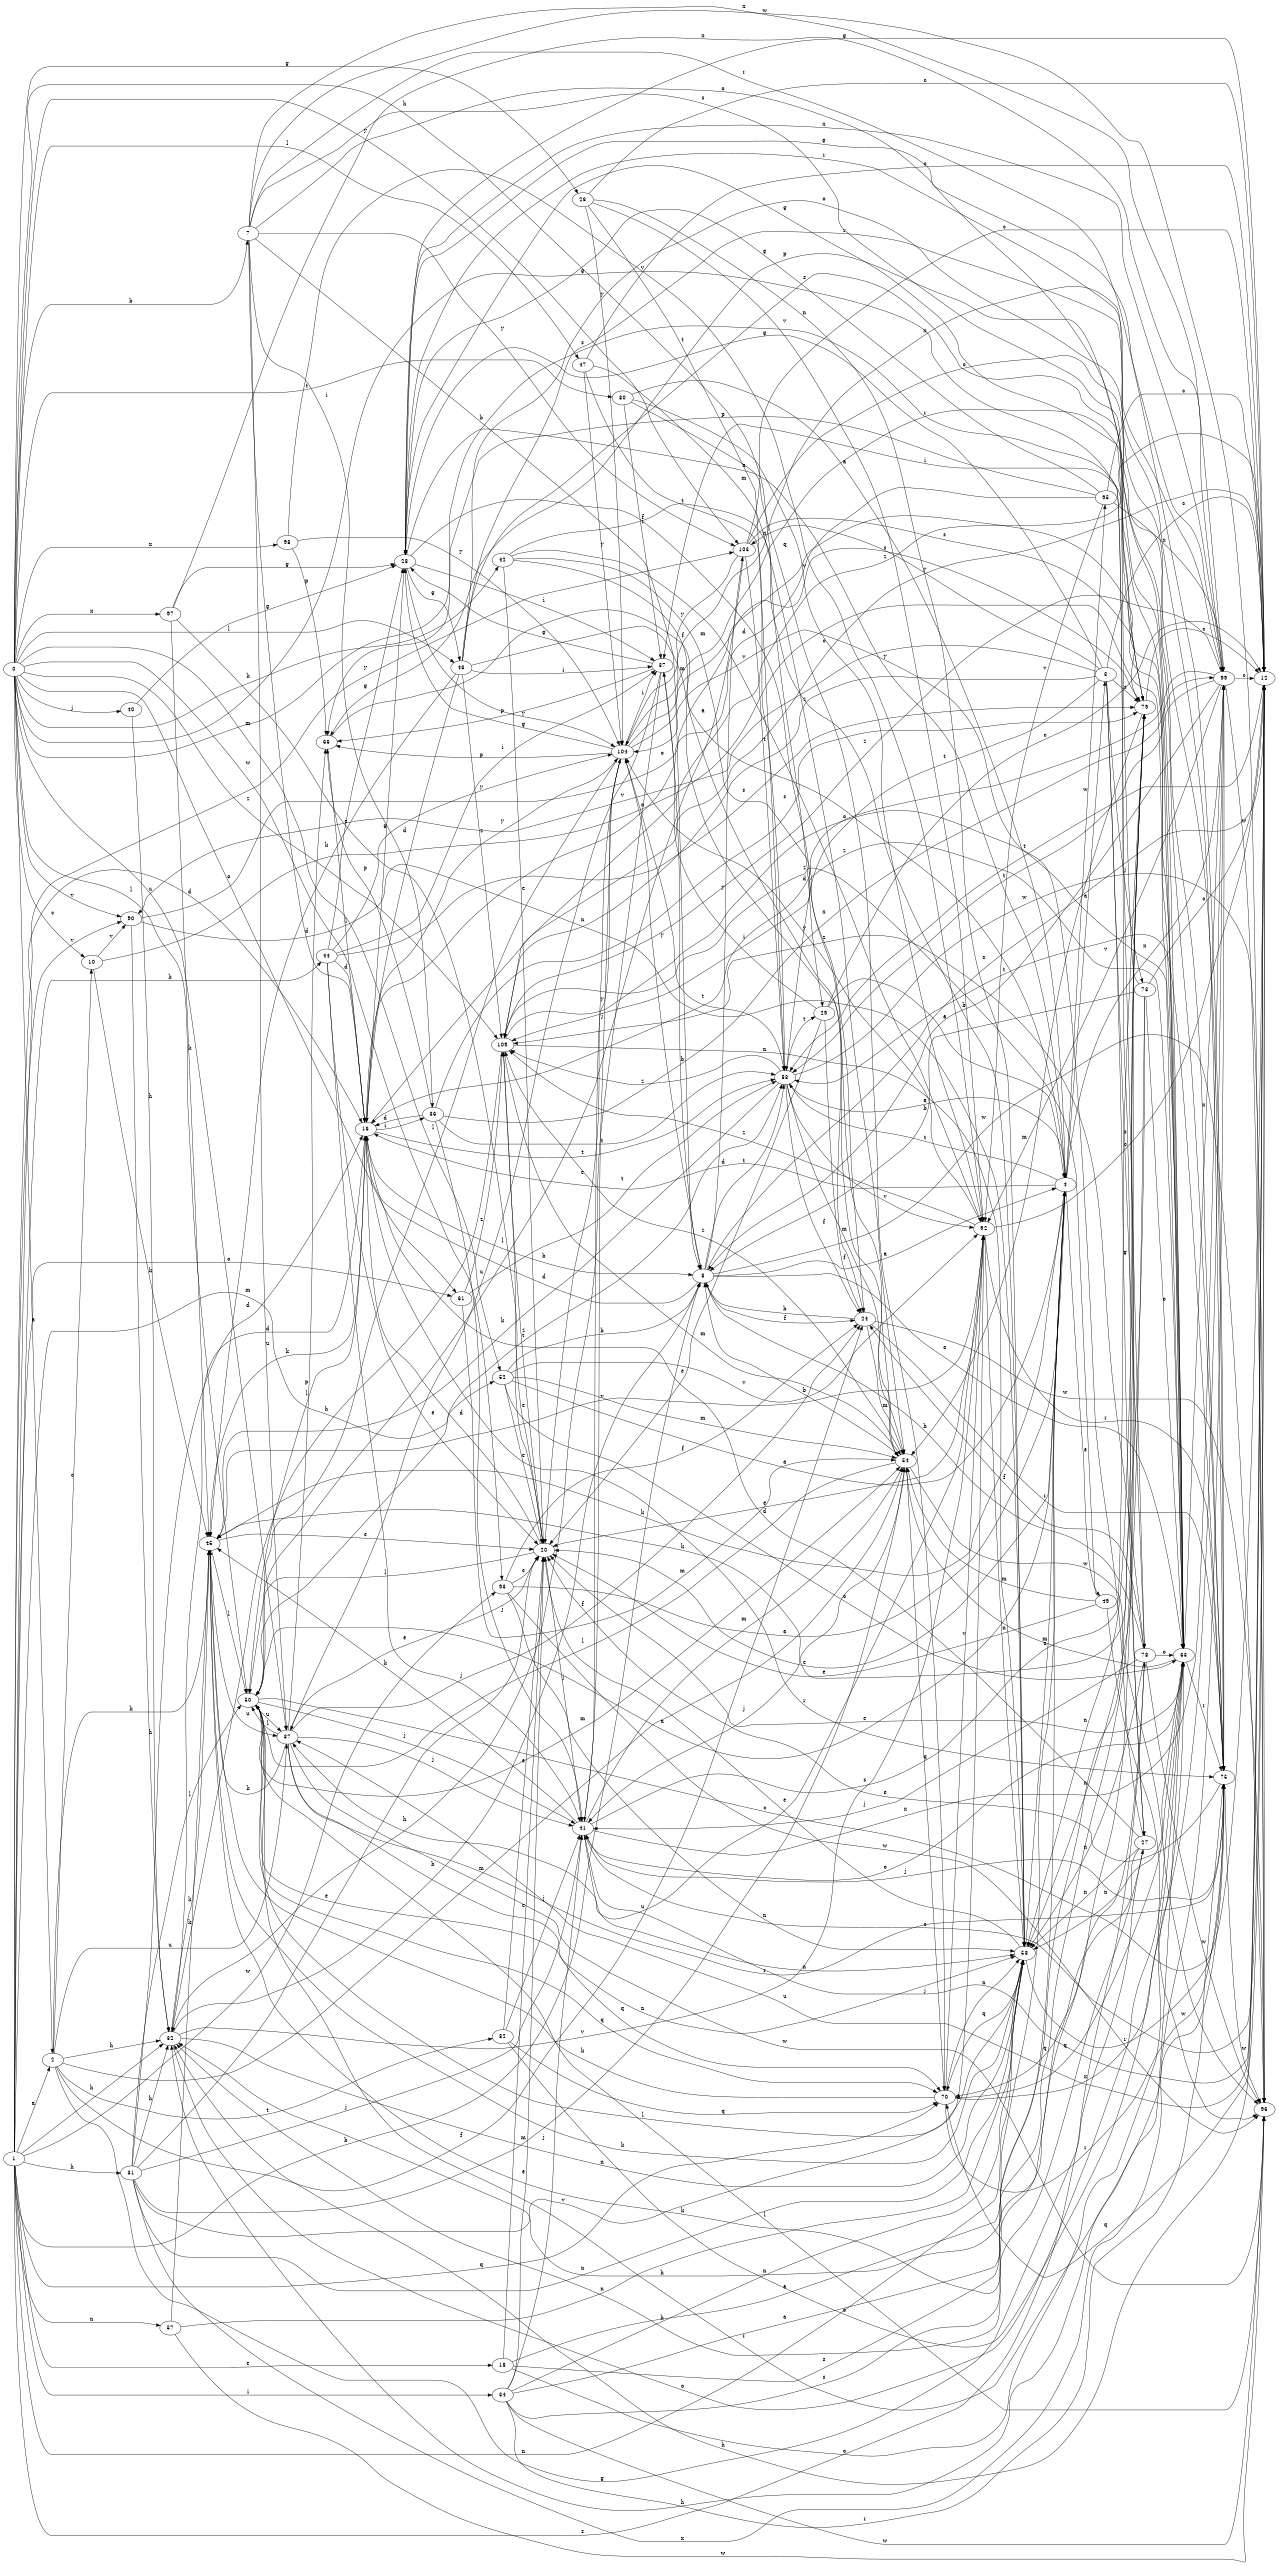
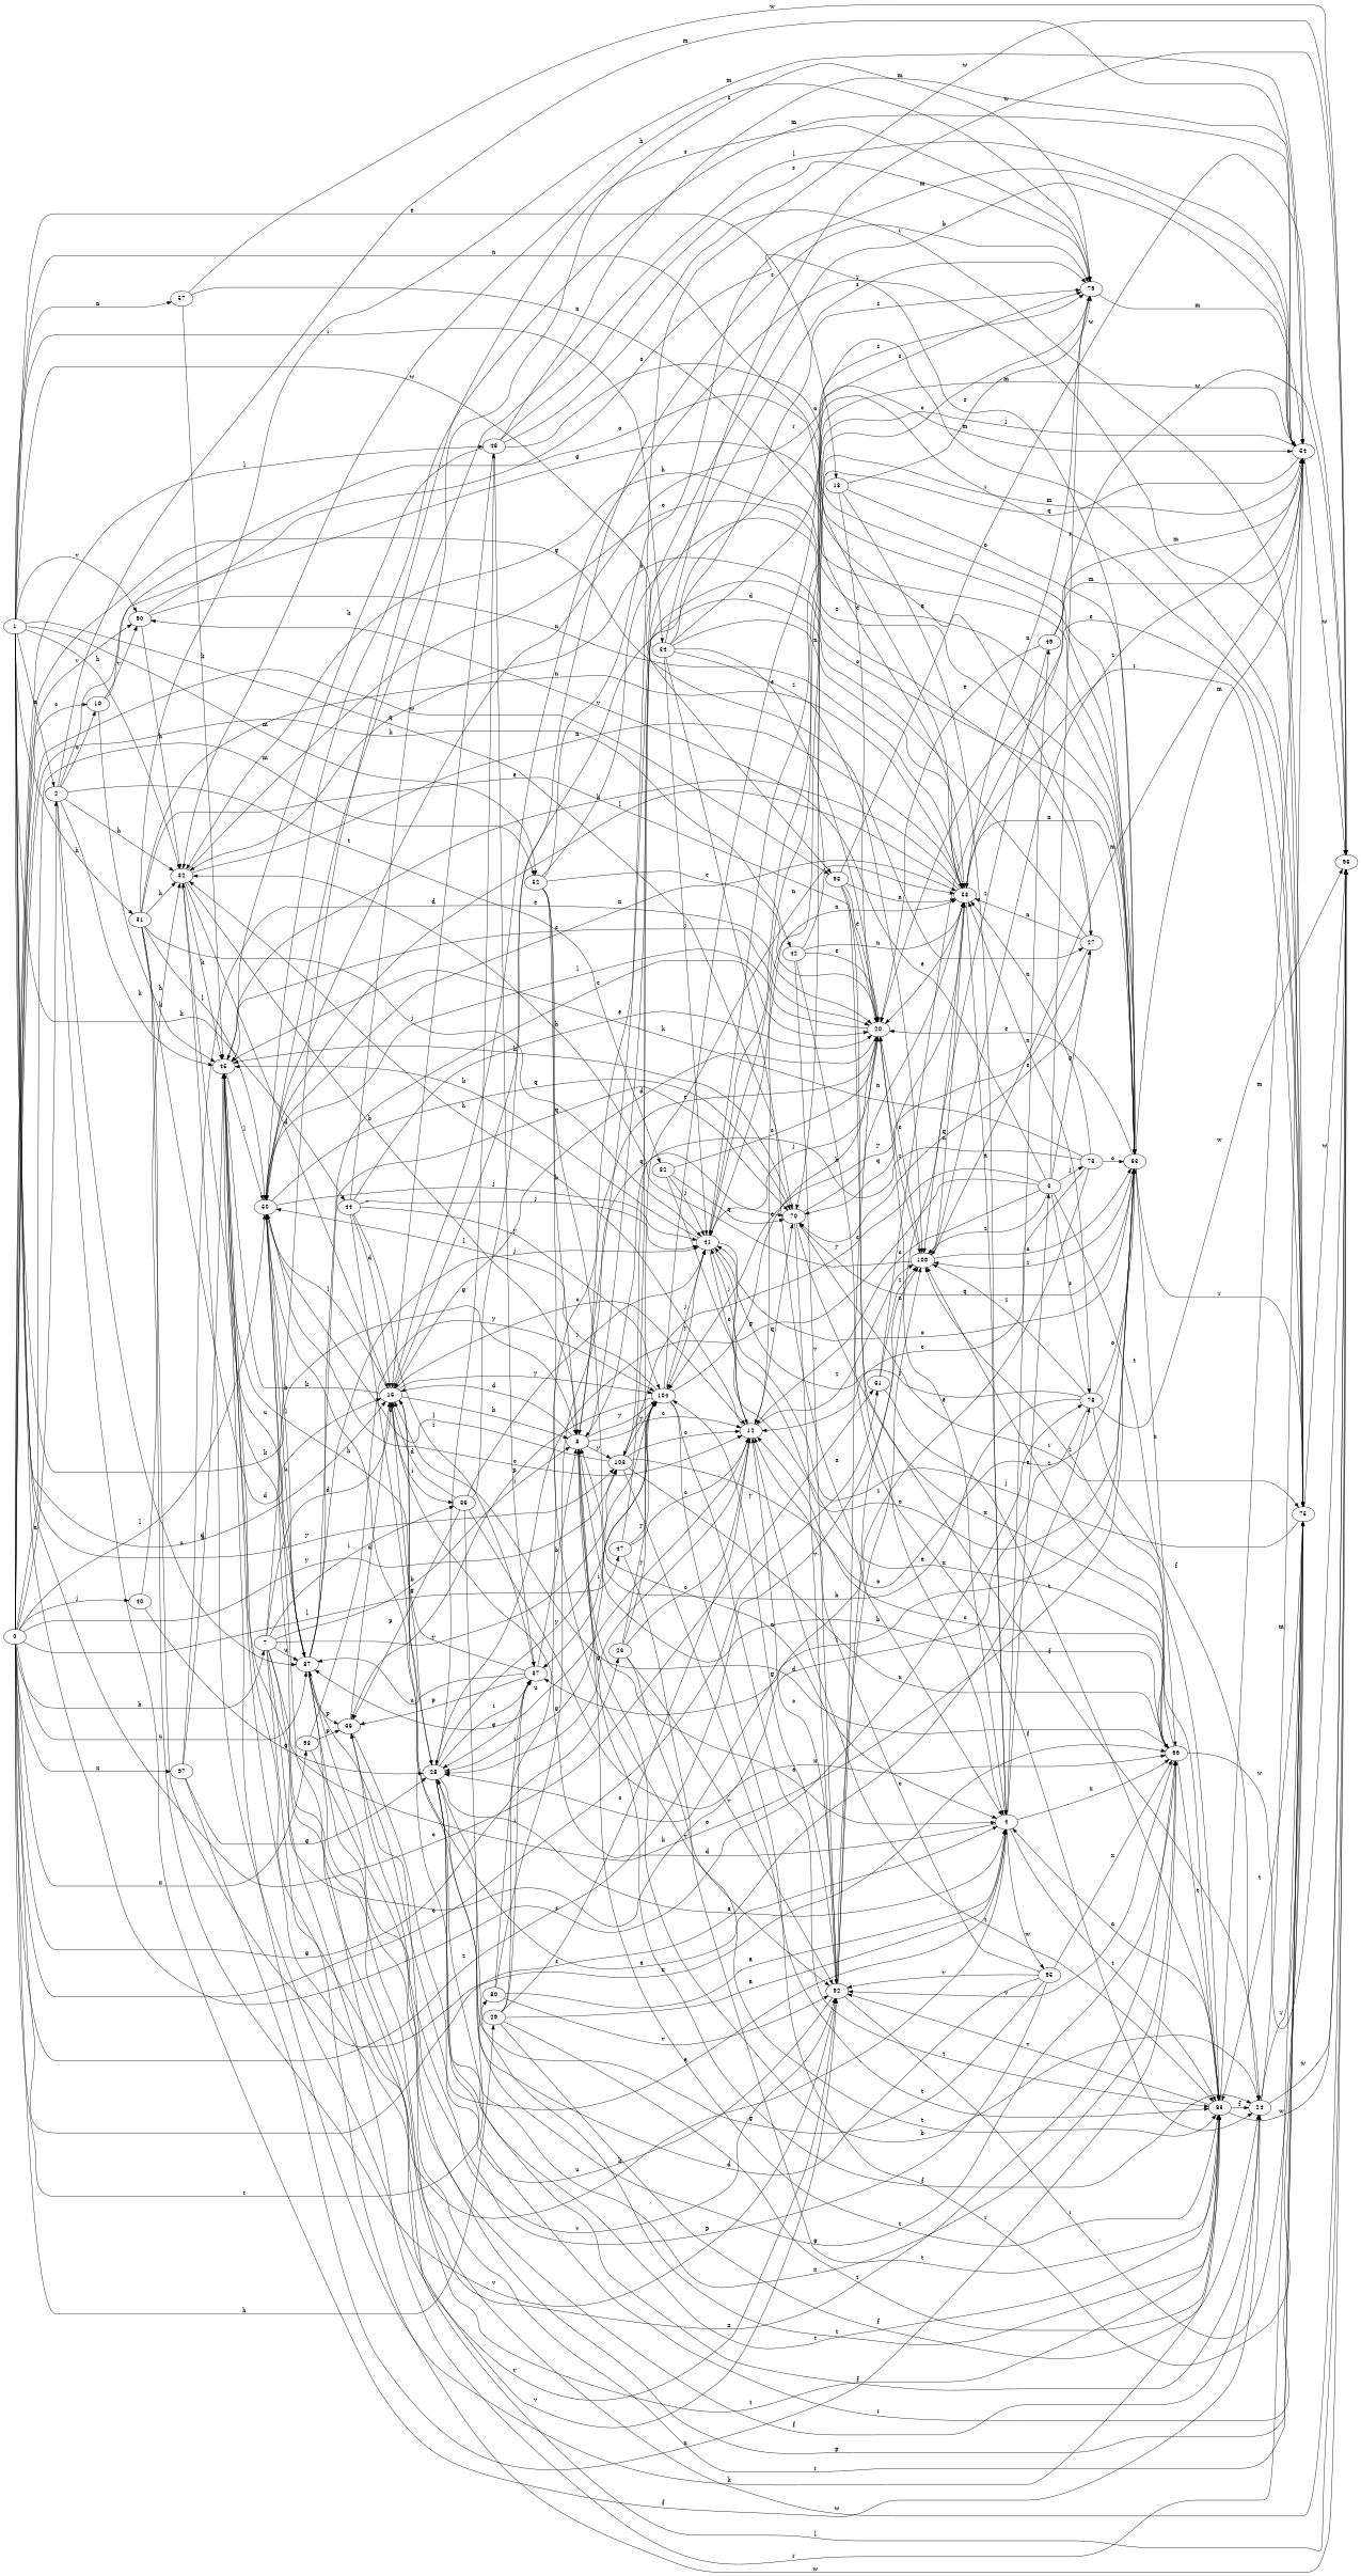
  strict digraph {
    rankdir=LR
    0
    2
    7
    10
    26
    27
    29
    40
    42
    46
    47
    50
    52
    61
    78
    80
    87
    90
    93
    97
    98
    103
    109
    32
    24
    45
    54
    82
    8
    16
    79
    99
    36
    63
    75
    96
    58
    12
    83
    104
    92
    70
    4
    20
    37
    28
    41
    66
    1
    18
    31
    34
    44
    57
    3
    73
    n57 [label=49]
    95
    0 -> 2 [label=a]
    0 -> 7 [label=b]
    0 -> 10 [label=c]
    0 -> 26 [label=g]
    0 -> 27 [label=g]
    0 -> 29 [label=h]
    0 -> 40 [label=j]
    0 -> 42 [label=k]
    0 -> 46 [label=l]
    0 -> 47 [label=l]
    0 -> 50 [label=l]
    0 -> 52 [label=m]
    0 -> 61 [label=o]
    0 -> 78 [label=s]
    0 -> 80 [label=t]
    0 -> 87 [label=u]
    0 -> 90 [label=v]
    0 -> 93 [label=w]
    0 -> 97 [label=x]
    0 -> 98 [label=x]
    0 -> 103 [label=y]
    0 -> 109 [label=z]
    2 -> 10 [label=c]
    2 -> 27 [label=g]
    2 -> 87 [label=u]
    2 -> 32 [label=h]
    2 -> 24 [label=f]
    2 -> 45 [label=k]
    2 -> 54 [label=m]
    2 -> 82 [label=t]
    7 -> 87 [label=u]
    7 -> 103 [label=y]
    7 -> 8 [label=b]
    7 -> 16 [label=d]
    7 -> 79 [label=s]
    7 -> 99 [label=x]
    7 -> 36 [label=i]
    7 -> 63 [label=o]
    7 -> 75 [label=r]
    7 -> 96 [label=w]
    10 -> 90 [label=v]
    10 -> 45 [label=k]
    10 -> 63 [label=o]
    26 -> 58 [label=n]
    26 -> 12 [label=c]
    26 -> 83 [label=t]
    26 -> 104 [label=y]
    26 -> 92 [label=v]
    27 -> 32 [label=h]
    27 -> 16 [label=d]
    27 -> 58 [label=n]
    27 -> 104 [label=y]
    27 -> 70 [label=q]
    29 -> 24 [label=f]
    29 -> 12 [label=c]
-   83 -> 29 [label=t]
+   29 -> 83 [label=t]
    29 -> 4 [label=a]
    29 -> 20 [label=e]
    29 -> 37 [label=i]
    40 -> 32 [label=h]
    40 -> 28 [label=g]
    42 -> 24 [label=f]
    42 -> 54 [label=m]
    42 -> 58 [label=n]
    42 -> 92 [label=v]
    42 -> 20 [label=e]
    46 -> 45 [label=k]
    46 -> 54 [label=m]
    46 -> 16 [label=d]
    46 -> 79 [label=s]
    46 -> 63 [label=o]
    46 -> 75 [label=r]
    46 -> 37 [label=i]
    47 -> 54 [label=m]
    47 -> 12 [label=c]
    47 -> 83 [label=t]
    47 -> 104 [label=y]
    50 -> 87 [label=u]
    50 -> 54 [label=m]
    50 -> 75 [label=r]
    50 -> 58 [label=n]
    50 -> 12 [label=c]
    50 -> 83 [label=t]
    50 -> 70 [label=q]
    50 -> 4 [label=a]
    50 -> 41 [label=j]
    52 -> 54 [label=m]
    52 -> 8 [label=b]
    52 -> 63 [label=o]
    52 -> 92 [label=v]
    52 -> 4 [label=a]
    52 -> 20 [label=e]
    61 -> 109 [label=z]
    61 -> 54 [label=m]
    61 -> 83 [label=t]
    78 -> 109 [label=z]
    78 -> 24 [label=f]
    78 -> 45 [label=k]
    78 -> 8 [label=b]
    78 -> 63 [label=o]
    78 -> 96 [label=w]
    78 -> 58 [label=n]
    78 -> 41 [label=j]
    80 -> 92 [label=v]
    80 -> 70 [label=q]
    80 -> 4 [label=a]
    80 -> 37 [label=i]
    87 -> 50 [label=l]
    87 -> 24 [label=f]
    87 -> 45 [label=k]
    87 -> 75 [label=r]
    87 -> 96 [label=w]
    87 -> 70 [label=q]
    87 -> 20 [label=e]
    87 -> 41 [label=j]
    87 -> 66 [label=p]
    90 -> 32 [label=h]
    90 -> 63 [label=o]
    90 -> 58 [label=n]
    93 -> 24 [label=f]
    93 -> 96 [label=w]
    93 -> 58 [label=n]
    93 -> 4 [label=a]
    93 -> 20 [label=e]
    97 -> 45 [label=k]
    97 -> 99 [label=x]
    97 -> 20 [label=e]
    97 -> 28 [label=g]
    98 -> 104 [label=y]
    98 -> 92 [label=v]
    98 -> 66 [label=p]
    103 -> 50 [label=l]
    103 -> 79 [label=s]
-   104 -> 99 [label=x]
+   103 -> 99 [label=x]
    103 -> 63 [label=o]
    103 -> 12 [label=c]
    103 -> 83 [label=t]
    103 -> 104 [label=y]
    109 -> 32 [label=h]
    109 -> 54 [label=m]
    109 -> 63 [label=o]
    109 -> 58 [label=n]
    109 -> 20 [label=e]
    32 -> 45 [label=k]
    32 -> 8 [label=b]
    32 -> 16 [label=d]
    32 -> 63 [label=o]
    32 -> 58 [label=n]
    32 -> 92 [label=v]
    24 -> 54 [label=m]
    24 -> 8 [label=b]
    24 -> 75 [label=r]
    24 -> 96 [label=w]
    45 -> 50 [label=l]
    45 -> 87 [label=u]
    45 -> 92 [label=v]
    45 -> 20 [label=e]
    54 -> 50 [label=l]
    54 -> 109 [label=z]
    54 -> 8 [label=b]
    54 -> 96 [label=w]
    54 -> 70 [label=q]
    54 -> 41 [label=j]
    82 -> 63 [label=o]
    82 -> 70 [label=q]
    82 -> 20 [label=e]
    82 -> 41 [label=j]
    8 -> 103 [label=y]
    8 -> 24 [label=f]
    8 -> 16 [label=d]
    8 -> 63 [label=o]
    8 -> 96 [label=w]
    8 -> 12 [label=c]
    8 -> 83 [label=t]
    8 -> 104 [label=y]
    8 -> 4 [label=a]
    16 -> 50 [label=l]
    16 -> 45 [label=k]
    16 -> 8 [label=b]
    16 -> 36 [label=i]
    16 -> 75 [label=r]
    16 -> 12 [label=c]
    16 -> 83 [label=t]
    16 -> 104 [label=y]
    16 -> 28 [label=g]
    79 -> 32 [label=h]
    79 -> 54 [label=m]
    79 -> 58 [label=n]
    79 -> 12 [label=c]
    99 -> 109 [label=z]
    99 -> 8 [label=b]
    99 -> 16 [label=d]
    99 -> 96 [label=w]
    99 -> 12 [label=c]
    99 -> 83 [label=t]
    99 -> 92 [label=v]
    99 -> 28 [label=g]
    36 -> 16 [label=d]
    36 -> 79 [label=s]
    36 -> 99 [label=x]
    36 -> 83 [label=t]
    36 -> 41 [label=j]
    36 -> 66 [label=p]
    63 -> 109 [label=z]
    63 -> 32 [label=h]
    63 -> 54 [label=m]
    63 -> 99 [label=x]
    63 -> 75 [label=r]
    63 -> 58 [label=n]
    63 -> 70 [label=q]
    63 -> 20 [label=e]
    63 -> 37 [label=i]
    75 -> 96 [label=w]
    75 -> 83 [label=t]
    75 -> 20 [label=e]
    75 -> 41 [label=j]
    75 -> 66 [label=p]
    96 -> 50 [label=l]
    58 -> 50 [label=l]
    58 -> 45 [label=k]
    58 -> 75 [label=r]
    58 -> 70 [label=q]
    58 -> 4 [label=a]
    58 -> 20 [label=e]
    12 -> 87 [label=u]
    12 -> 109 [label=z]
    12 -> 32 [label=h]
    12 -> 83 [label=t]
    12 -> 70 [label=q]
    12 -> 28 [label=g]
    12 -> 41 [label=j]
    83 -> 109 [label=z]
    83 -> 24 [label=f]
    83 -> 45 [label=k]
    83 -> 54 [label=m]
    83 -> 96 [label=w]
    83 -> 92 [label=v]
    83 -> 4 [label=a]
    104 -> 50 [label=l]
    104 -> 79 [label=s]
    104 -> 75 [label=r]
    104 -> 83 [label=t]
    104 -> 20 [label=e]
    104 -> 37 [label=i]
    104 -> 28 [label=g]
    104 -> 41 [label=j]
    104 -> 66 [label=p]
    92 -> 87 [label=u]
    92 -> 109 [label=z]
    92 -> 75 [label=r]
    92 -> 58 [label=n]
    92 -> 12 [label=c]
    92 -> 104 [label=y]
    92 -> 20 [label=e]
    70 -> 45 [label=k]
    70 -> 99 [label=x]
    70 -> 75 [label=r]
    70 -> 58 [label=n]
    70 -> 92 [label=v]
    4 -> 45 [label=k]
    4 -> 16 [label=d]
    4 -> 99 [label=x]
    4 -> 83 [label=t]
    4 -> 20 [label=e]
    4 -> 3 [label=a]
    4 -> n57 [label=e]
    4 -> 95 [label=w]
    20 -> 50 [label=l]
    20 -> 109 [label=z]
    20 -> 16 [label=d]
    20 -> 41 [label=j]
    37 -> 87 [label=u]
    37 -> 32 [label=h]
    37 -> 8 [label=b]
    37 -> 28 [label=g]
    37 -> 66 [label=p]
    28 -> 46 [label=g]
    28 -> 24 [label=f]
    28 -> 99 [label=x]
    28 -> 75 [label=r]
    28 -> 104 [label=y]
    28 -> 4 [label=a]
    28 -> 37 [label=i]
    41 -> 45 [label=k]
    41 -> 54 [label=m]
    41 -> 79 [label=s]
    41 -> 99 [label=x]
    41 -> 63 [label=o]
    41 -> 58 [label=n]
    41 -> 12 [label=c]
    41 -> 104 [label=y]
-   66 -> 16 [label=l]
+   66 -> 16 [label=d]
    66 -> 4 [label=a]
    1 -> 2 [label=a]
    1 -> 52 [label=m]
    1 -> 61 [label=o]
    1 -> 78 [label=s]
    1 -> 90 [label=v]
    1 -> 93 [label=w]
    1 -> 103 [label=y]
    1 -> 32 [label=h]
    1 -> 8 [label=b]
    1 -> 16 [label=d]
    1 -> 58 [label=n]
    1 -> 70 [label=q]
    1 -> 18 [label=e]
    1 -> 31 [label=h]
    1 -> 34 [label=i]
    1 -> 44 [label=k]
    1 -> 57 [label=n]
    18 -> 79 [label=s]
    18 -> 63 [label=o]
    18 -> 4 [label=a]
    18 -> 20 [label=e]
    31 -> 50 [label=l]
    31 -> 32 [label=h]
    31 -> 54 [label=m]
    31 -> 16 [label=d]
    31 -> 99 [label=x]
    31 -> 58 [label=n]
    31 -> 92 [label=v]
    31 -> 20 [label=e]
    31 -> 41 [label=j]
-   46 -> 109 [label=z]
+   34 -> 109 [label=z]
    34 -> 79 [label=s]
    34 -> 75 [label=r]
    34 -> 96 [label=w]
    34 -> 58 [label=n]
    34 -> 4 [label=a]
    34 -> 20 [label=e]
    34 -> 41 [label=j]
    44 -> 16 [label=d]
    44 -> 79 [label=s]
    44 -> 104 [label=y]
    44 -> 20 [label=e]
    44 -> 37 [label=i]
    44 -> 28 [label=g]
    44 -> 41 [label=j]
    57 -> 45 [label=k]
    57 -> 96 [label=w]
    57 -> 58 [label=n]
    3 -> 27 [label=g]
    3 -> 78 [label=s]
    3 -> 90 [label=v]
    3 -> 103 [label=y]
    3 -> 109 [label=z]
    3 -> 79 [label=s]
    3 -> 12 [label=c]
    3 -> 83 [label=t]
    3 -> 28 [label=g]
    3 -> 73 [label=j]
    73 -> 45 [label=k]
    73 -> 8 [label=b]
    73 -> 63 [label=o]
    73 -> 58 [label=n]
    73 -> 12 [label=c]
    73 -> 28 [label=g]
    n57 -> 109 [label=z]
    n57 -> 54 [label=m]
    n57 -> 96 [label=w]
    n57 -> 20 [label=e]
    95 -> 16 [label=d]
    95 -> 99 [label=x]
    95 -> 12 [label=c]
    95 -> 92 [label=v]
    95 -> 28 [label=g]
    95 -> 66 [label=p]
  }
